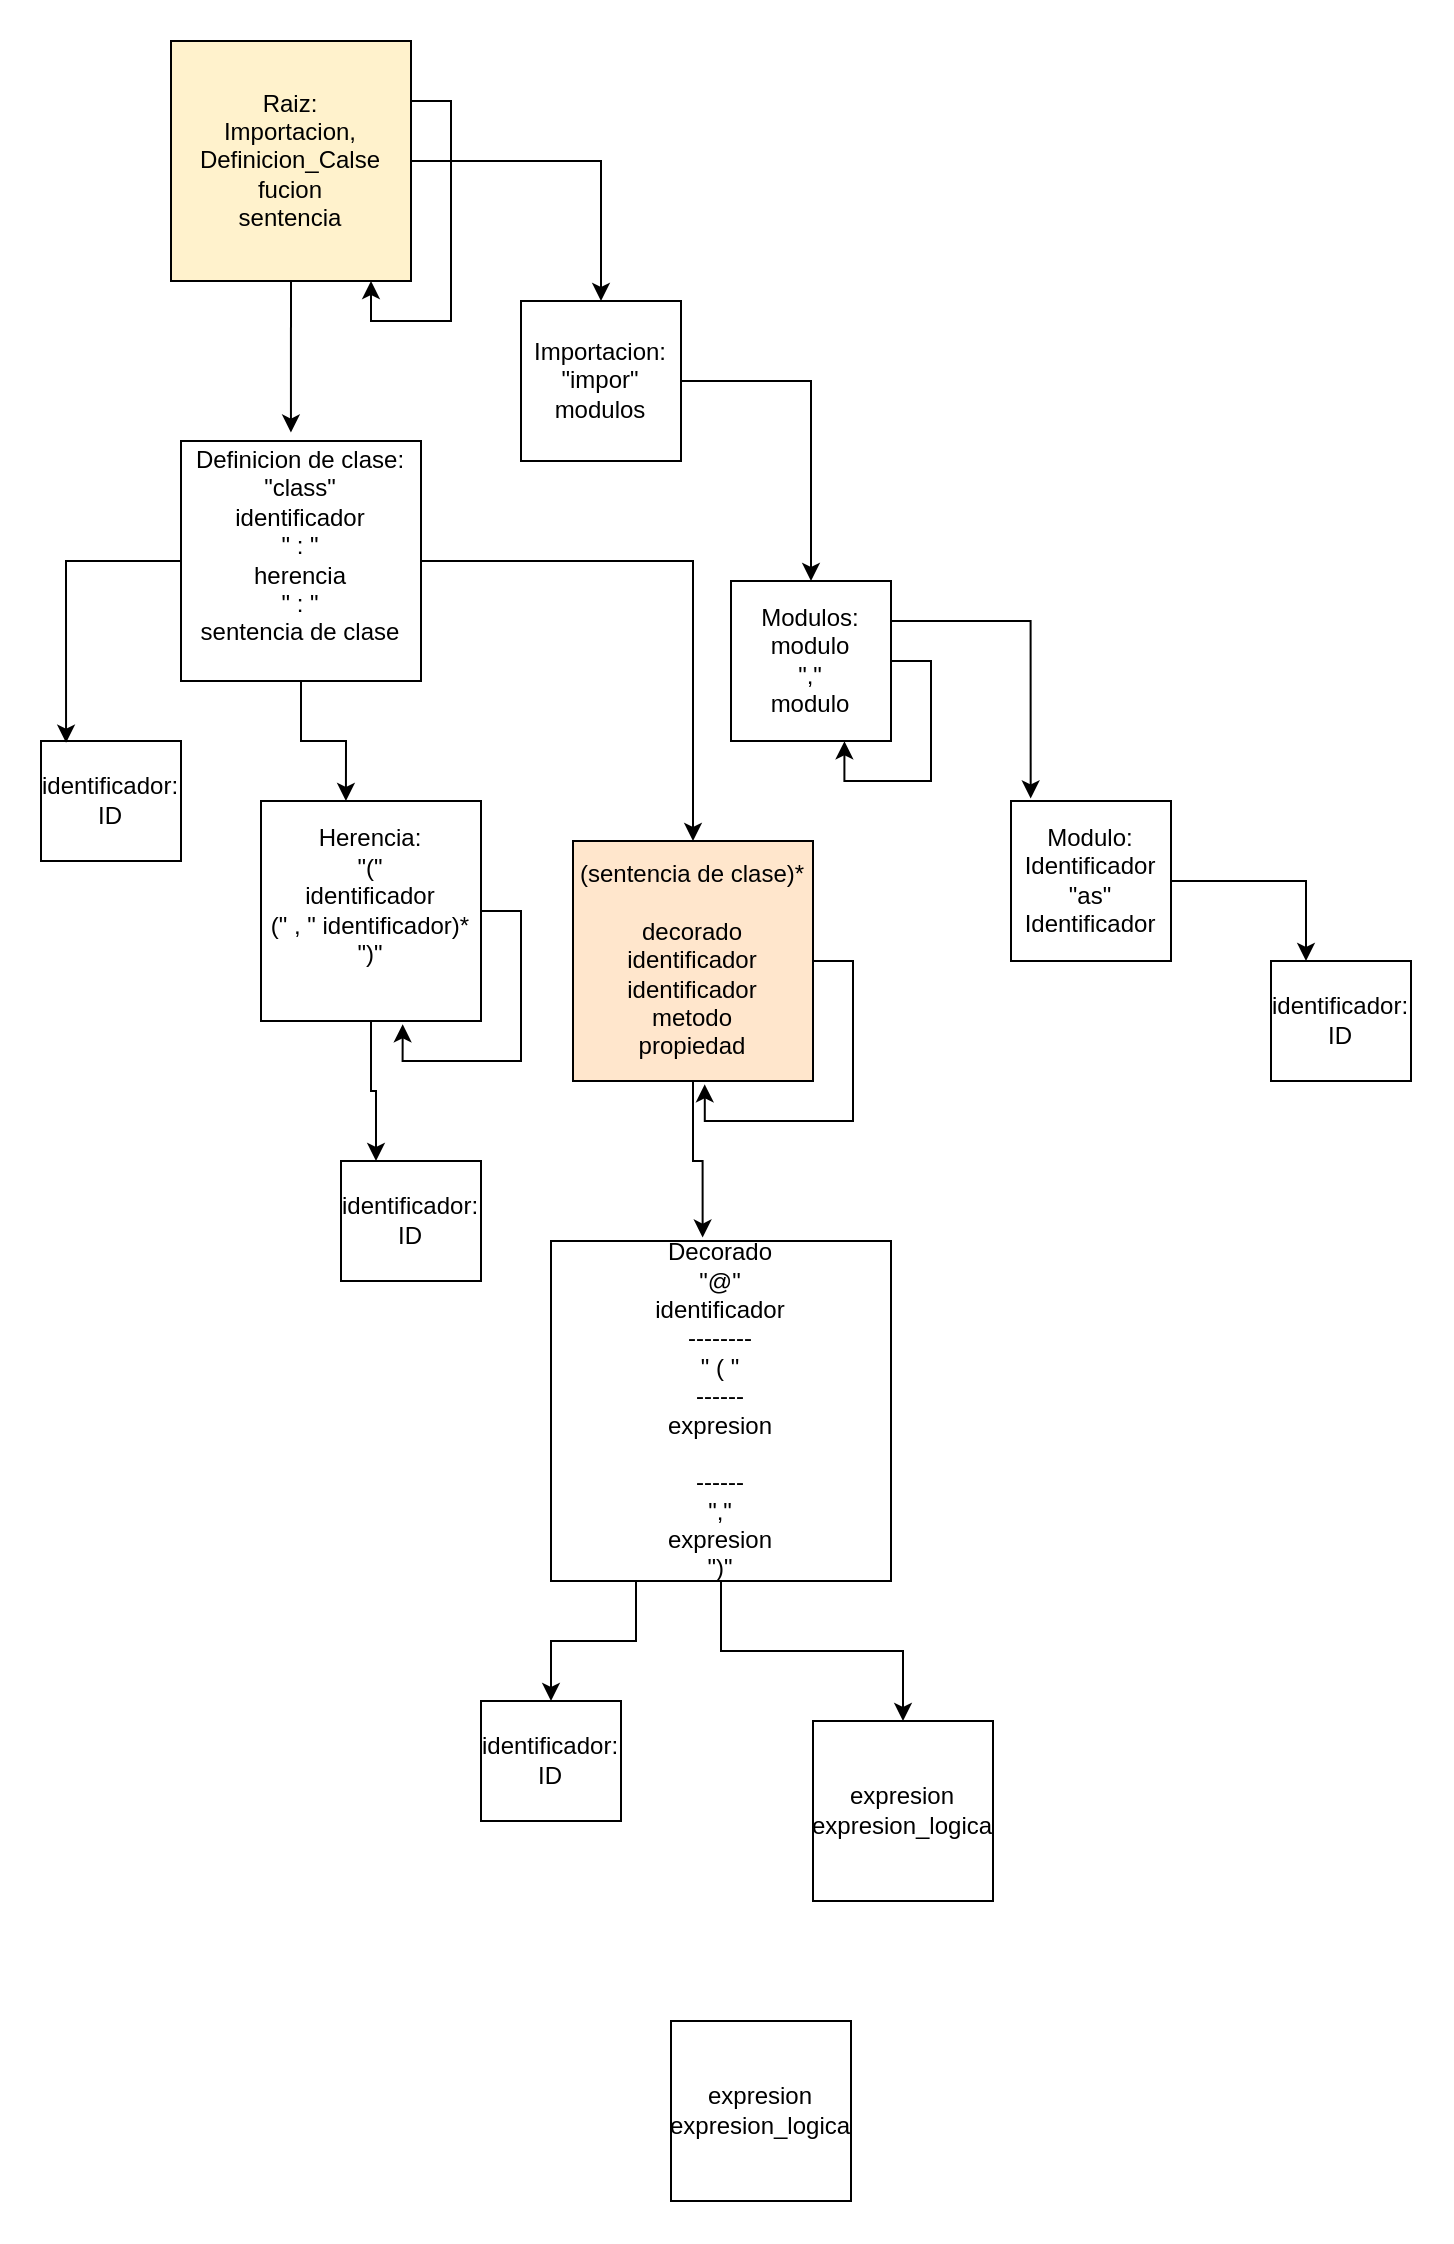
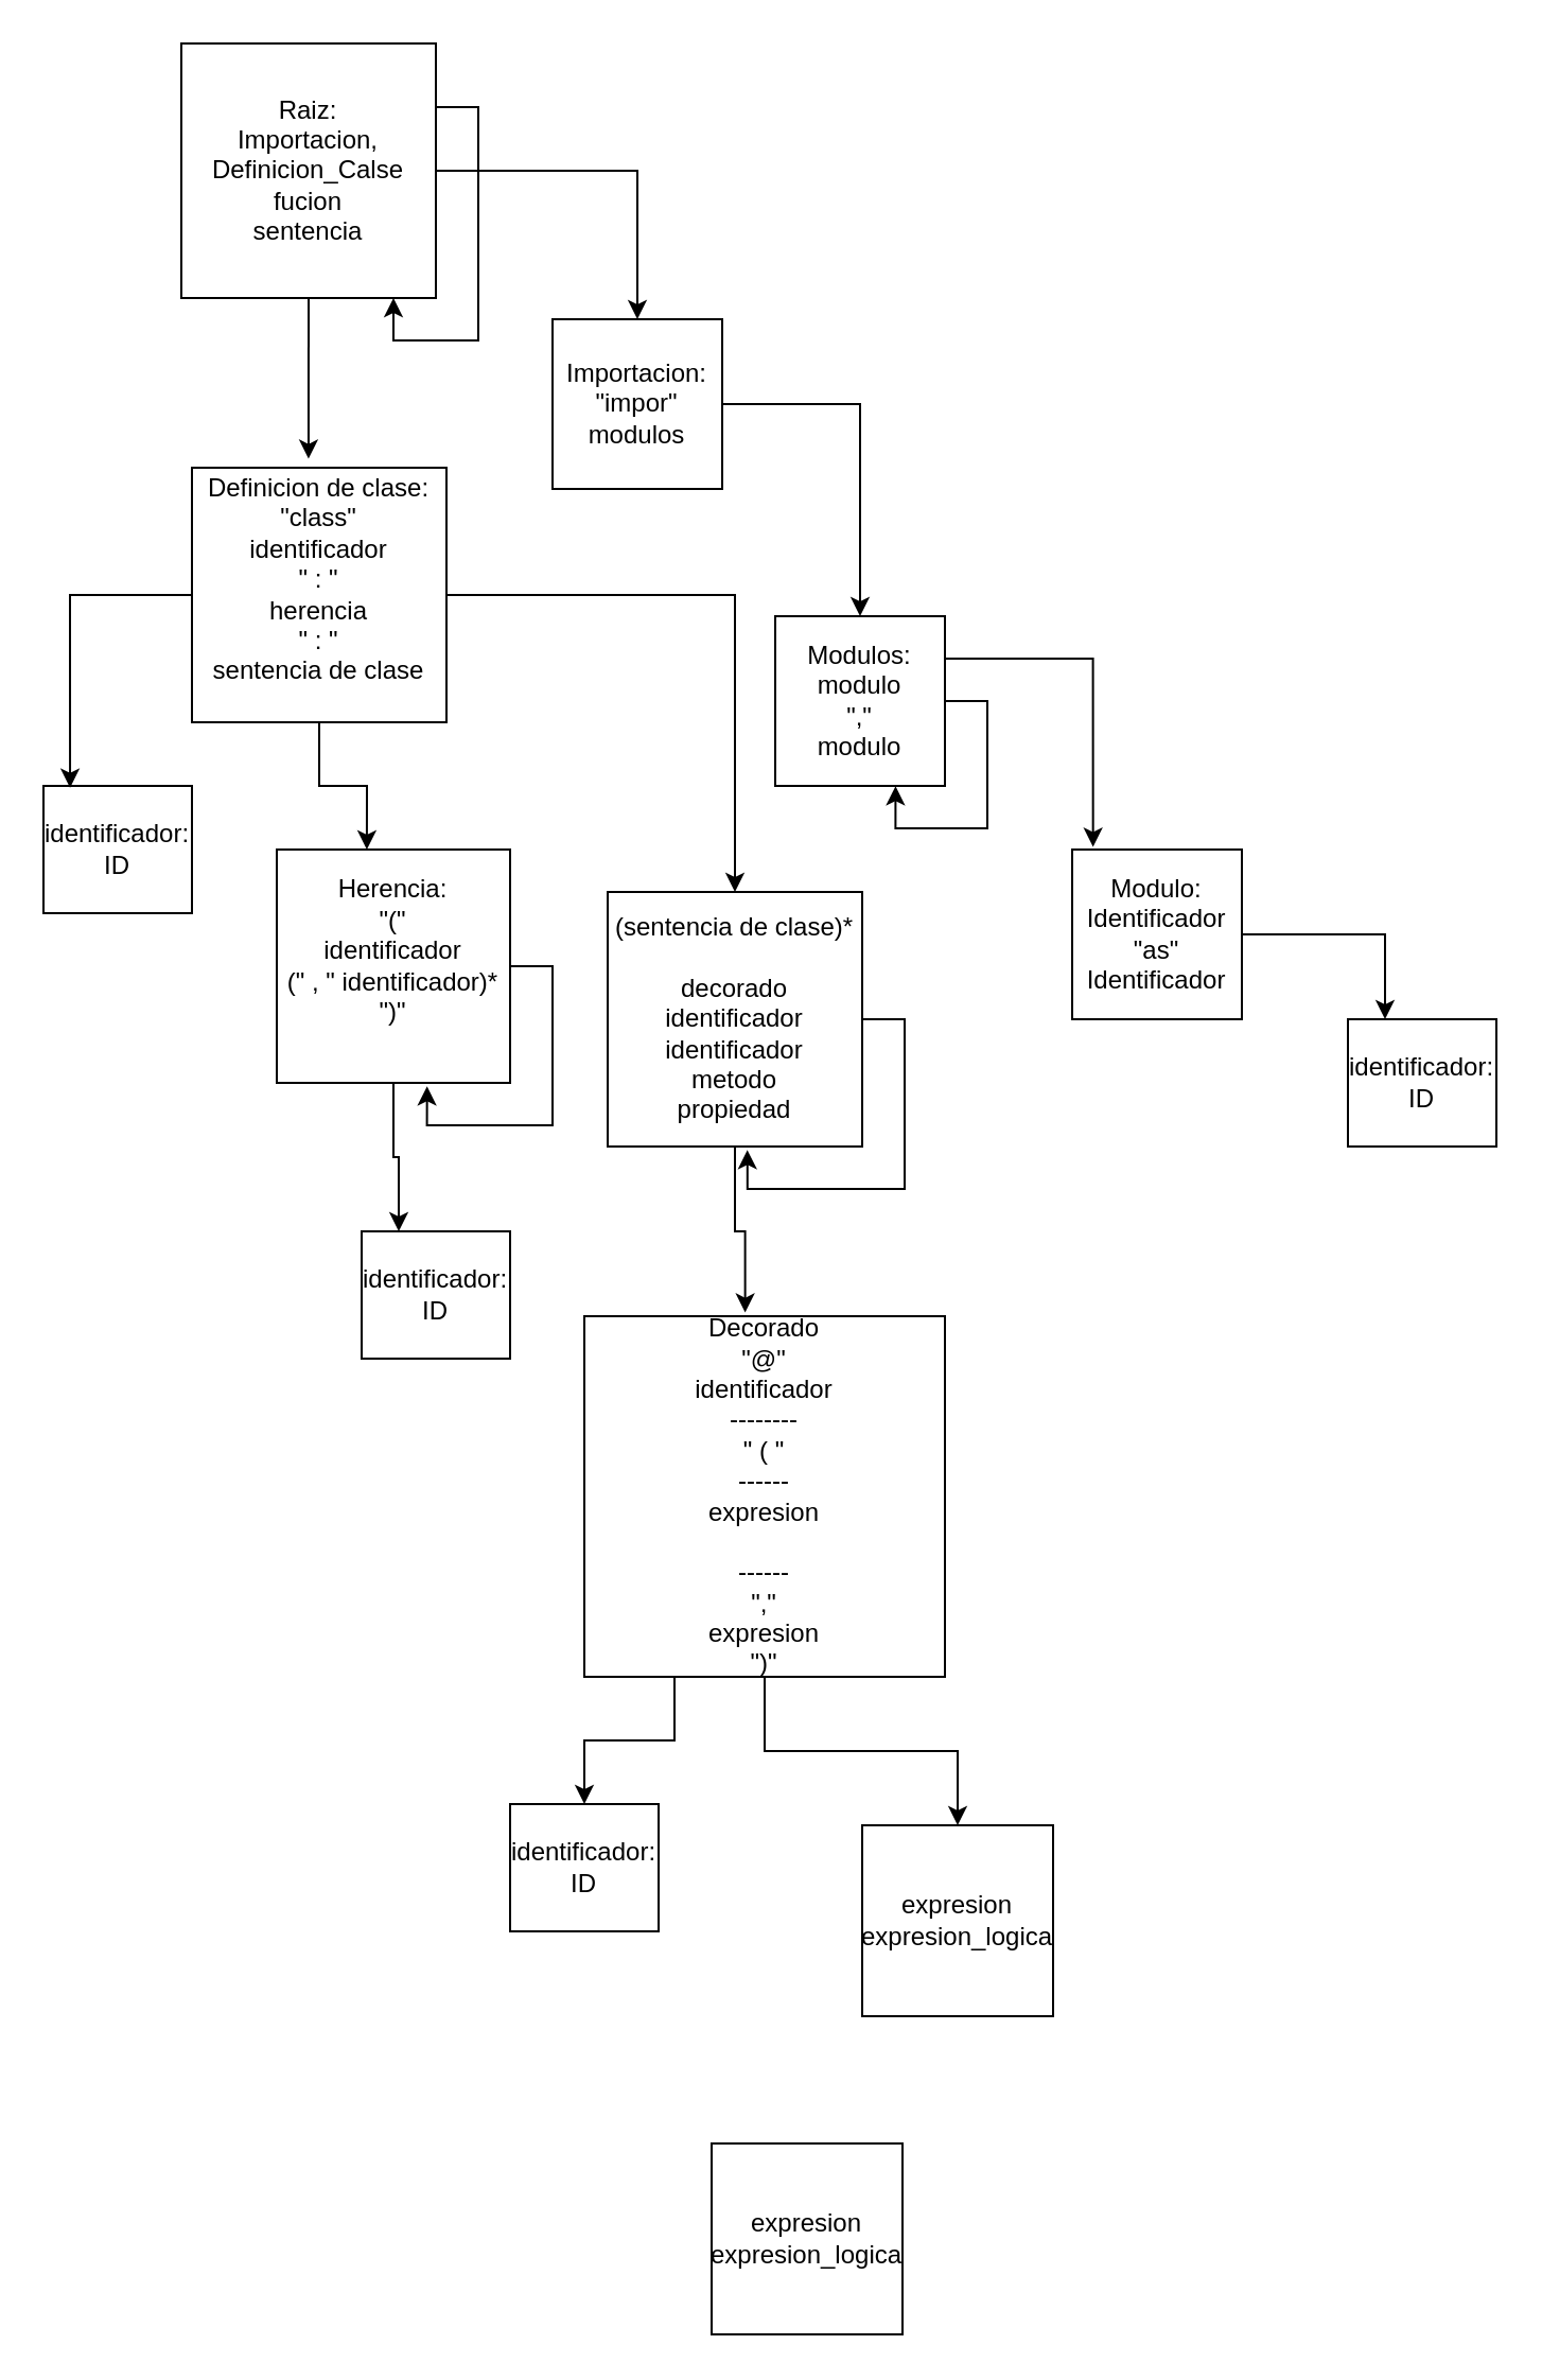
  <mxCell id="0" />
  <mxCell id="1" parent="0" />
  <mxCell id="2" style="edgeStyle=orthogonalEdgeStyle;rounded=0;orthogonalLoop=1;jettySize=auto;html=1;exitX=1;exitY=0.5;exitDx=0;exitDy=0;entryX=0.5;entryY=0;entryDx=0;entryDy=0;" parent="1" source="3" target="6" edge="1"><mxGeometry relative="1" as="geometry"><mxPoint x="305" y="130" as="targetPoint" /></mxGeometry></mxCell>
- <mxCell id="3" value="&lt;div&gt;Raiz:&lt;/div&gt;&lt;div&gt;Importacion,&lt;/div&gt;&lt;div&gt;Definicion_Calse&lt;/div&gt;&lt;div&gt;fucion&lt;/div&gt;&lt;div&gt;sentencia&lt;br&gt;&lt;/div&gt;" style="whiteSpace=wrap;html=1;aspect=fixed;fillColor=#fff2cc;" parent="1" vertex="1"><mxGeometry x="85" y="20" width="120" height="120" as="geometry" /></mxCell>
+ <mxCell id="3" value="&lt;div&gt;Raiz:&lt;/div&gt;&lt;div&gt;Importacion,&lt;/div&gt;&lt;div&gt;Definicion_Calse&lt;/div&gt;&lt;div&gt;fucion&lt;/div&gt;&lt;div&gt;sentencia&lt;br&gt;&lt;/div&gt;" style="whiteSpace=wrap;html=1;aspect=fixed;" parent="1" vertex="1"><mxGeometry x="85" y="20" width="120" height="120" as="geometry" /></mxCell>
  <mxCell id="4" style="edgeStyle=orthogonalEdgeStyle;rounded=0;orthogonalLoop=1;jettySize=auto;html=1;exitX=1;exitY=0.25;exitDx=0;exitDy=0;" parent="1" source="3" target="3" edge="1"><mxGeometry relative="1" as="geometry"><Array as="points"><mxPoint x="225" y="50" /><mxPoint x="225" y="160" /><mxPoint x="185" y="160" /></Array></mxGeometry></mxCell>
  <mxCell id="5" style="edgeStyle=orthogonalEdgeStyle;rounded=0;orthogonalLoop=1;jettySize=auto;html=1;exitX=1;exitY=0.5;exitDx=0;exitDy=0;entryX=0.5;entryY=0;entryDx=0;entryDy=0;" parent="1" source="6" target="8" edge="1"><mxGeometry relative="1" as="geometry" /></mxCell>
  <mxCell id="6" value="&lt;div&gt;Importacion:&lt;/div&gt;&lt;div&gt;&quot;impor&quot;&lt;/div&gt;&lt;div&gt;modulos&lt;br&gt;&lt;/div&gt;" style="whiteSpace=wrap;html=1;aspect=fixed;" parent="1" vertex="1"><mxGeometry x="260" y="150" width="80" height="80" as="geometry" /></mxCell>
  <mxCell id="7" style="edgeStyle=orthogonalEdgeStyle;rounded=0;orthogonalLoop=1;jettySize=auto;html=1;exitX=1;exitY=0.25;exitDx=0;exitDy=0;entryX=0.123;entryY=-0.016;entryDx=0;entryDy=0;entryPerimeter=0;" parent="1" source="8" target="11" edge="1"><mxGeometry relative="1" as="geometry" /></mxCell>
  <mxCell id="8" value="&lt;div&gt;Modulos:&lt;/div&gt;&lt;div&gt;modulo&lt;/div&gt;&lt;div&gt;&quot;,&quot;&lt;/div&gt;&lt;div&gt;modulo&lt;br&gt;&lt;/div&gt;" style="whiteSpace=wrap;html=1;aspect=fixed;" parent="1" vertex="1"><mxGeometry x="365" y="290" width="80" height="80" as="geometry" /></mxCell>
  <mxCell id="9" style="edgeStyle=orthogonalEdgeStyle;rounded=0;orthogonalLoop=1;jettySize=auto;html=1;exitX=1;exitY=0.5;exitDx=0;exitDy=0;entryX=0.709;entryY=1.002;entryDx=0;entryDy=0;entryPerimeter=0;" parent="1" source="8" target="8" edge="1"><mxGeometry relative="1" as="geometry" /></mxCell>
  <mxCell id="10" style="edgeStyle=orthogonalEdgeStyle;rounded=0;orthogonalLoop=1;jettySize=auto;html=1;exitX=1;exitY=0.5;exitDx=0;exitDy=0;entryX=0.25;entryY=0;entryDx=0;entryDy=0;" edge="1" parent="1" source="11" target="30"><mxGeometry relative="1" as="geometry" /></mxCell>
  <mxCell id="11" value="&lt;div&gt;Modulo:&lt;/div&gt;&lt;div&gt;Identificador&lt;/div&gt;&lt;div&gt;&quot;as&quot;&lt;/div&gt;&lt;div&gt;Identificador&lt;br&gt;&lt;/div&gt;" style="whiteSpace=wrap;html=1;aspect=fixed;" parent="1" vertex="1"><mxGeometry x="505" y="400" width="80" height="80" as="geometry" /></mxCell>
  <mxCell id="12" style="edgeStyle=orthogonalEdgeStyle;rounded=0;orthogonalLoop=1;jettySize=auto;html=1;exitX=1;exitY=0.5;exitDx=0;exitDy=0;" edge="1" parent="1" source="13" target="22"><mxGeometry relative="1" as="geometry" /></mxCell>
  <mxCell id="13" value="&lt;div&gt;Definicion de clase:&lt;/div&gt;&lt;div&gt;&quot;class&quot;&lt;/div&gt;&lt;div&gt;identificador&lt;/div&gt;&lt;div&gt;&quot; : &quot;&lt;/div&gt;&lt;div&gt;herencia&lt;/div&gt;&lt;div&gt;&quot; : &quot;&lt;/div&gt;&lt;div&gt;sentencia de clase&lt;br&gt;&lt;/div&gt;&lt;div&gt;&lt;br&gt;&lt;/div&gt;" style="whiteSpace=wrap;html=1;aspect=fixed;" parent="1" vertex="1"><mxGeometry x="90" y="220" width="120" height="120" as="geometry" /></mxCell>
  <mxCell id="14" style="edgeStyle=orthogonalEdgeStyle;rounded=0;orthogonalLoop=1;jettySize=auto;html=1;exitX=0.5;exitY=1;exitDx=0;exitDy=0;entryX=0.458;entryY=-0.035;entryDx=0;entryDy=0;entryPerimeter=0;" edge="1" parent="1" source="3" target="13"><mxGeometry relative="1" as="geometry" /></mxCell>
  <mxCell id="15" value="&lt;div&gt;identificador:&lt;/div&gt;&lt;div&gt;ID&lt;br&gt;&lt;/div&gt;" style="rounded=0;whiteSpace=wrap;html=1;" vertex="1" parent="1"><mxGeometry x="20" y="370" width="70" height="60" as="geometry" /></mxCell>
  <mxCell id="16" style="edgeStyle=orthogonalEdgeStyle;rounded=0;orthogonalLoop=1;jettySize=auto;html=1;exitX=0;exitY=0.5;exitDx=0;exitDy=0;entryX=0.179;entryY=0.014;entryDx=0;entryDy=0;entryPerimeter=0;" edge="1" parent="1" source="13" target="15"><mxGeometry relative="1" as="geometry" /></mxCell>
  <mxCell id="17" style="edgeStyle=orthogonalEdgeStyle;rounded=0;orthogonalLoop=1;jettySize=auto;html=1;exitX=0.5;exitY=1;exitDx=0;exitDy=0;entryX=0.25;entryY=0;entryDx=0;entryDy=0;" edge="1" parent="1" source="18" target="21"><mxGeometry relative="1" as="geometry" /></mxCell>
  <mxCell id="18" value="&lt;div&gt;Herencia:&lt;/div&gt;&lt;div&gt;&quot;(&quot;&lt;/div&gt;&lt;div&gt;identificador&lt;/div&gt;&lt;div&gt;(&quot; , &quot; identificador)*&lt;/div&gt;&lt;div&gt;&quot;)&quot;&lt;br&gt;&lt;/div&gt;&lt;div&gt;&lt;br&gt;&lt;/div&gt;" style="whiteSpace=wrap;html=1;aspect=fixed;" vertex="1" parent="1"><mxGeometry x="130" y="400" width="110" height="110" as="geometry" /></mxCell>
  <mxCell id="19" style="edgeStyle=orthogonalEdgeStyle;rounded=0;orthogonalLoop=1;jettySize=auto;html=1;exitX=1;exitY=0.5;exitDx=0;exitDy=0;entryX=0.644;entryY=1.015;entryDx=0;entryDy=0;entryPerimeter=0;" edge="1" parent="1" source="18" target="18"><mxGeometry relative="1" as="geometry" /></mxCell>
  <mxCell id="20" style="edgeStyle=orthogonalEdgeStyle;rounded=0;orthogonalLoop=1;jettySize=auto;html=1;exitX=0.5;exitY=1;exitDx=0;exitDy=0;entryX=0.386;entryY=0;entryDx=0;entryDy=0;entryPerimeter=0;" edge="1" parent="1" source="13" target="18"><mxGeometry relative="1" as="geometry" /></mxCell>
  <mxCell id="21" value="&lt;div&gt;identificador:&lt;/div&gt;&lt;div&gt;ID&lt;br&gt;&lt;/div&gt;" style="rounded=0;whiteSpace=wrap;html=1;" vertex="1" parent="1"><mxGeometry x="170" y="580" width="70" height="60" as="geometry" /></mxCell>
- <mxCell id="22" value="&lt;div&gt;(sentencia de clase)*&lt;/div&gt;&lt;div&gt;&lt;br&gt;&lt;/div&gt;&lt;div&gt;decorado&lt;/div&gt;&lt;div&gt;identificador&lt;/div&gt;&lt;div&gt;identificador&lt;/div&gt;&lt;div&gt;metodo&lt;/div&gt;&lt;div&gt;propiedad&lt;br&gt;&lt;/div&gt;" style="whiteSpace=wrap;html=1;aspect=fixed;fillColor=#ffe6cc;" vertex="1" parent="1"><mxGeometry x="286" y="420" width="120" height="120" as="geometry" /></mxCell>
+ <mxCell id="22" value="&lt;div&gt;(sentencia de clase)*&lt;/div&gt;&lt;div&gt;&lt;br&gt;&lt;/div&gt;&lt;div&gt;decorado&lt;/div&gt;&lt;div&gt;identificador&lt;/div&gt;&lt;div&gt;identificador&lt;/div&gt;&lt;div&gt;metodo&lt;/div&gt;&lt;div&gt;propiedad&lt;br&gt;&lt;/div&gt;" style="whiteSpace=wrap;html=1;aspect=fixed;" vertex="1" parent="1"><mxGeometry x="286" y="420" width="120" height="120" as="geometry" /></mxCell>
  <mxCell id="23" style="edgeStyle=orthogonalEdgeStyle;rounded=0;orthogonalLoop=1;jettySize=auto;html=1;exitX=1;exitY=0.5;exitDx=0;exitDy=0;entryX=0.549;entryY=1.014;entryDx=0;entryDy=0;entryPerimeter=0;" edge="1" parent="1" source="22" target="22"><mxGeometry relative="1" as="geometry" /></mxCell>
  <mxCell id="24" style="edgeStyle=orthogonalEdgeStyle;rounded=0;orthogonalLoop=1;jettySize=auto;html=1;exitX=0.25;exitY=1;exitDx=0;exitDy=0;" edge="1" parent="1" source="26" target="29"><mxGeometry relative="1" as="geometry" /></mxCell>
  <mxCell id="25" style="edgeStyle=orthogonalEdgeStyle;rounded=0;orthogonalLoop=1;jettySize=auto;html=1;exitX=0.5;exitY=1;exitDx=0;exitDy=0;" edge="1" parent="1" source="26" target="28"><mxGeometry relative="1" as="geometry" /></mxCell>
  <mxCell id="26" value="&lt;div&gt;Decorado&lt;/div&gt;&lt;div&gt;&quot;@&quot;&lt;/div&gt;&lt;div&gt;identificador&lt;/div&gt;&lt;div&gt;--------&lt;/div&gt;&lt;div&gt;&quot; ( &quot;&lt;/div&gt;&lt;div&gt;------&lt;/div&gt;&lt;div&gt;expresion&lt;/div&gt;&lt;div&gt;&lt;br&gt;&lt;/div&gt;&lt;div&gt;------&lt;/div&gt;&lt;div&gt;&quot;,&quot;&lt;/div&gt;&lt;div&gt;expresion&lt;/div&gt;&lt;div&gt;&quot;)&quot;&lt;br&gt;&lt;/div&gt;" style="whiteSpace=wrap;html=1;aspect=fixed;" vertex="1" parent="1"><mxGeometry x="275" y="620" width="170" height="170" as="geometry" /></mxCell>
  <mxCell id="27" style="edgeStyle=orthogonalEdgeStyle;rounded=0;orthogonalLoop=1;jettySize=auto;html=1;exitX=0.5;exitY=1;exitDx=0;exitDy=0;entryX=0.446;entryY=-0.01;entryDx=0;entryDy=0;entryPerimeter=0;" edge="1" parent="1" source="22" target="26"><mxGeometry relative="1" as="geometry" /></mxCell>
  <mxCell id="28" value="&lt;div&gt;expresion&lt;/div&gt;expresion_logica" style="whiteSpace=wrap;html=1;aspect=fixed;" vertex="1" parent="1"><mxGeometry x="406" y="860" width="90" height="90" as="geometry" /></mxCell>
  <mxCell id="29" value="&lt;div&gt;identificador:&lt;/div&gt;&lt;div&gt;ID&lt;br&gt;&lt;/div&gt;" style="rounded=0;whiteSpace=wrap;html=1;" vertex="1" parent="1"><mxGeometry x="240" y="850" width="70" height="60" as="geometry" /></mxCell>
  <mxCell id="30" value="&lt;div&gt;identificador:&lt;/div&gt;&lt;div&gt;ID&lt;br&gt;&lt;/div&gt;" style="rounded=0;whiteSpace=wrap;html=1;" vertex="1" parent="1"><mxGeometry x="635" y="480" width="70" height="60" as="geometry" /></mxCell>
  <mxCell id="31" value="&lt;div&gt;expresion&lt;/div&gt;expresion_logica" style="whiteSpace=wrap;html=1;aspect=fixed;" vertex="1" parent="1"><mxGeometry x="335" y="1010" width="90" height="90" as="geometry" /></mxCell>
